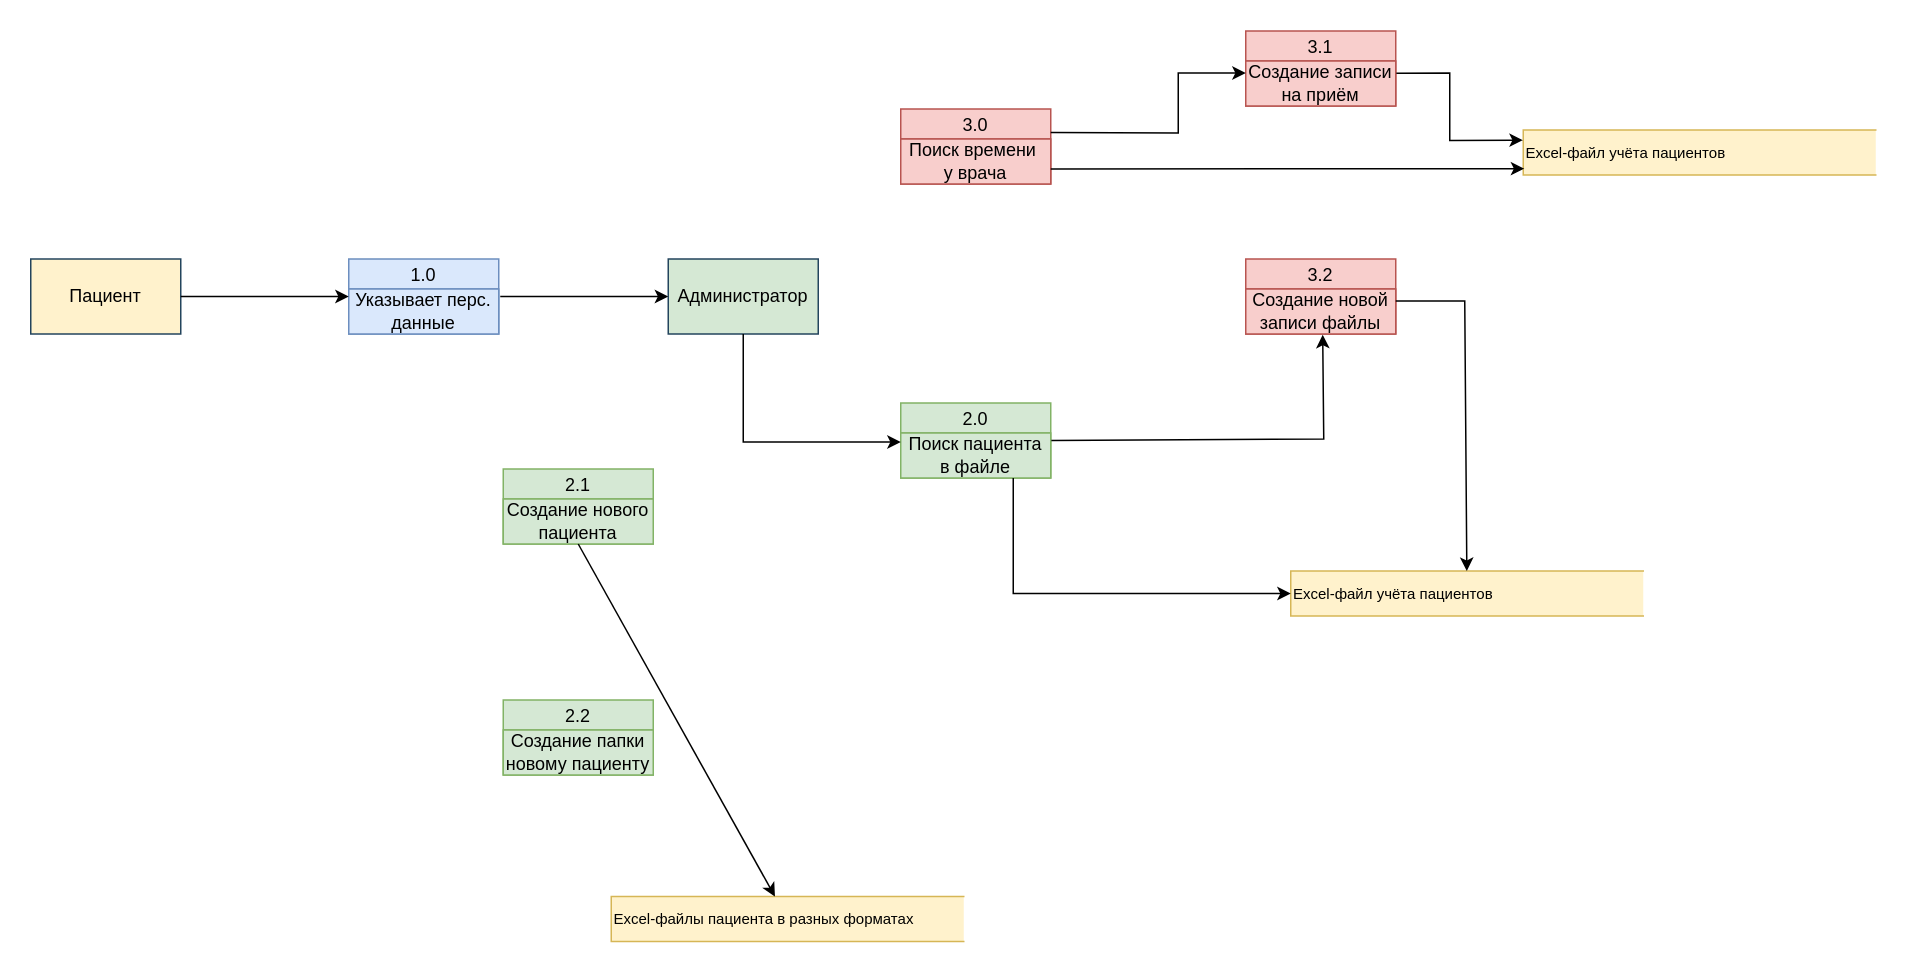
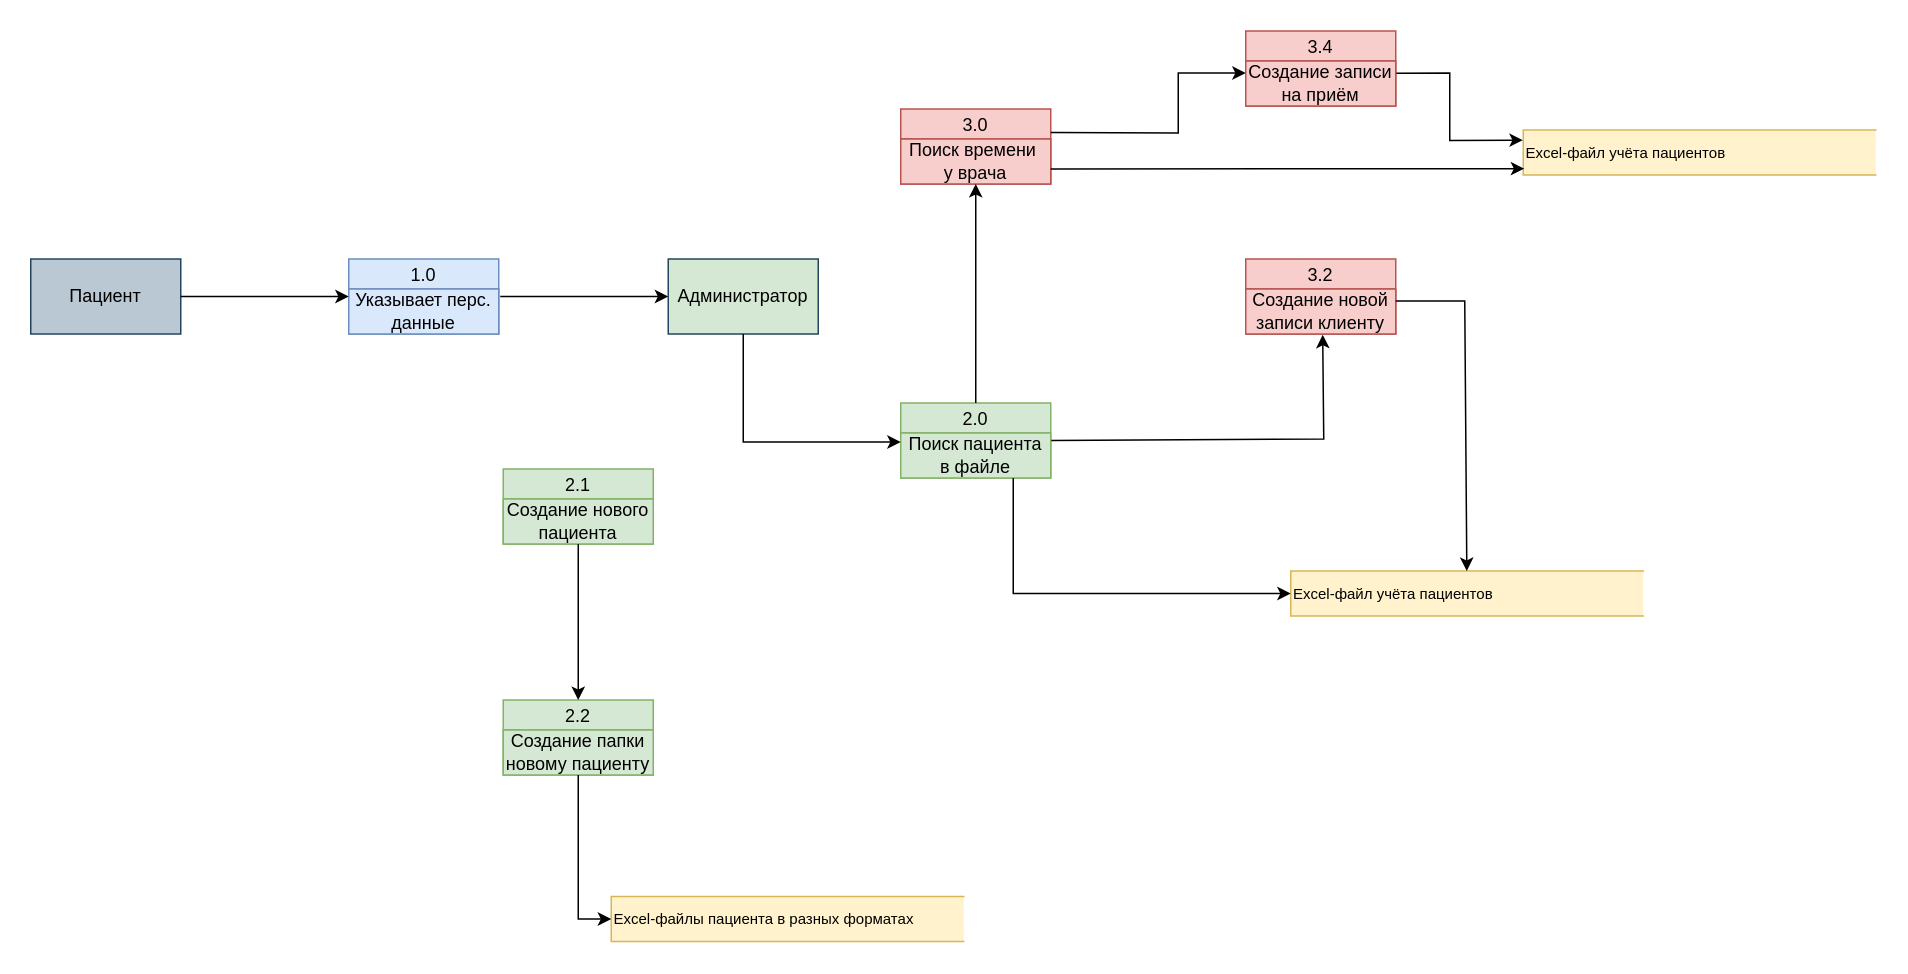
  <mxCell id="0" />
  <mxCell id="1" parent="0" />
  <mxCell id="2" value="&lt;div style=&quot;&quot;&gt;&lt;span style=&quot;background-color: transparent; font-size: 10px;&quot;&gt;Excel-файл учёта пациентов&lt;/span&gt;&lt;/div&gt;" style="html=1;dashed=0;whiteSpace=wrap;shape=partialRectangle;right=0;align=left;fillColor=#fff2cc;strokeColor=#d6b656;" vertex="1" parent="1"><mxGeometry x="1015" y="86" width="235" height="30" as="geometry" /></mxCell>
  <mxCell id="3" value="1.0" style="swimlane;fontStyle=0;childLayout=stackLayout;horizontal=1;startSize=20;fillColor=#dae8fc;horizontalStack=0;resizeParent=1;resizeParentMax=0;resizeLast=0;collapsible=0;marginBottom=0;swimlaneFillColor=#ffffff;strokeColor=#6c8ebf;" vertex="1" parent="1"><mxGeometry x="232" y="172" width="100" height="50" as="geometry" /></mxCell>
  <mxCell id="4" value="Указывает перс.&lt;br&gt;данные" style="text;strokeColor=#6c8ebf;align=center;fillColor=#dae8fc;html=1;verticalAlign=middle;whiteSpace=wrap;rounded=0;" vertex="1" parent="3"><mxGeometry y="20" width="100" height="30" as="geometry" /></mxCell>
- <mxCell id="5" value="Пациент" style="html=1;dashed=0;whiteSpace=wrap;fillColor=#fff2cc;strokeColor=#23445d;" vertex="1" parent="1"><mxGeometry x="20" y="172" width="100" height="50" as="geometry" /></mxCell>
+ <mxCell id="5" value="Пациент" style="html=1;dashed=0;whiteSpace=wrap;fillColor=#bac8d3;strokeColor=#23445d;" vertex="1" parent="1"><mxGeometry x="20" y="172" width="100" height="50" as="geometry" /></mxCell>
  <mxCell id="6" value="Администратор" style="html=1;dashed=0;whiteSpace=wrap;fillColor=#d5e8d4;strokeColor=#23445d;" vertex="1" parent="1"><mxGeometry x="445" y="172" width="100" height="50" as="geometry" /></mxCell>
  <mxCell id="7" value="2.0" style="swimlane;fontStyle=0;childLayout=stackLayout;horizontal=1;startSize=20;fillColor=#d5e8d4;horizontalStack=0;resizeParent=1;resizeParentMax=0;resizeLast=0;collapsible=0;marginBottom=0;swimlaneFillColor=#ffffff;strokeColor=#82b366;" vertex="1" parent="1"><mxGeometry x="600" y="268" width="100" height="50" as="geometry" /></mxCell>
  <mxCell id="8" value="Поиск пациента в файле" style="text;strokeColor=#82b366;align=center;fillColor=#d5e8d4;html=1;verticalAlign=middle;whiteSpace=wrap;rounded=0;" vertex="1" parent="7"><mxGeometry y="20" width="100" height="30" as="geometry" /></mxCell>
  <mxCell id="9" value="3.0" style="swimlane;fontStyle=0;childLayout=stackLayout;horizontal=1;startSize=20;fillColor=#f8cecc;horizontalStack=0;resizeParent=1;resizeParentMax=0;resizeLast=0;collapsible=0;marginBottom=0;swimlaneFillColor=#ffffff;strokeColor=#b85450;" vertex="1" parent="1"><mxGeometry x="600" y="72" width="100" height="50" as="geometry" /></mxCell>
  <mxCell id="10" value="Поиск времени&amp;nbsp;&lt;br&gt;у врача" style="text;strokeColor=#b85450;align=center;fillColor=#f8cecc;html=1;verticalAlign=middle;whiteSpace=wrap;rounded=0;" vertex="1" parent="9"><mxGeometry y="20" width="100" height="30" as="geometry" /></mxCell>
  <mxCell id="11" value="2.1" style="swimlane;fontStyle=0;childLayout=stackLayout;horizontal=1;startSize=20;fillColor=#d5e8d4;horizontalStack=0;resizeParent=1;resizeParentMax=0;resizeLast=0;collapsible=0;marginBottom=0;swimlaneFillColor=#ffffff;strokeColor=#82b366;" vertex="1" parent="1"><mxGeometry x="335" y="312" width="100" height="50" as="geometry" /></mxCell>
  <mxCell id="12" value="Создание нового пациента" style="text;strokeColor=#82b366;align=center;fillColor=#d5e8d4;html=1;verticalAlign=middle;whiteSpace=wrap;rounded=0;" vertex="1" parent="11"><mxGeometry y="20" width="100" height="30" as="geometry" /></mxCell>
  <mxCell id="13" value="3.2" style="swimlane;fontStyle=0;childLayout=stackLayout;horizontal=1;startSize=20;fillColor=#f8cecc;horizontalStack=0;resizeParent=1;resizeParentMax=0;resizeLast=0;collapsible=0;marginBottom=0;swimlaneFillColor=#ffffff;strokeColor=#b85450;" vertex="1" parent="1"><mxGeometry x="830" y="172" width="100" height="50" as="geometry" /></mxCell>
- <mxCell id="14" value="Создание новой записи файлы" style="text;strokeColor=#b85450;align=center;fillColor=#f8cecc;html=1;verticalAlign=middle;whiteSpace=wrap;rounded=0;" vertex="1" parent="13"><mxGeometry y="20" width="100" height="30" as="geometry" /></mxCell>
- <mxCell id="15" value="3.1" style="swimlane;fontStyle=0;childLayout=stackLayout;horizontal=1;startSize=20;fillColor=#f8cecc;horizontalStack=0;resizeParent=1;resizeParentMax=0;resizeLast=0;collapsible=0;marginBottom=0;swimlaneFillColor=#ffffff;strokeColor=#b85450;" vertex="1" parent="1"><mxGeometry x="830" y="20" width="100" height="50" as="geometry" /></mxCell>
+ <mxCell id="14" value="Создание новой записи клиенту" style="text;strokeColor=#b85450;align=center;fillColor=#f8cecc;html=1;verticalAlign=middle;whiteSpace=wrap;rounded=0;" vertex="1" parent="13"><mxGeometry y="20" width="100" height="30" as="geometry" /></mxCell>
+ <mxCell id="15" value="3.4" style="swimlane;fontStyle=0;childLayout=stackLayout;horizontal=1;startSize=20;fillColor=#f8cecc;horizontalStack=0;resizeParent=1;resizeParentMax=0;resizeLast=0;collapsible=0;marginBottom=0;swimlaneFillColor=#ffffff;strokeColor=#b85450;" vertex="1" parent="1"><mxGeometry x="830" y="20" width="100" height="50" as="geometry" /></mxCell>
  <mxCell id="16" value="Создание записи на приём" style="text;strokeColor=#b85450;align=center;fillColor=#f8cecc;html=1;verticalAlign=middle;whiteSpace=wrap;rounded=0;" vertex="1" parent="15"><mxGeometry y="20" width="100" height="30" as="geometry" /></mxCell>
  <mxCell id="17" value="" style="endArrow=classic;html=1;rounded=0;exitX=1;exitY=0.5;exitDx=0;exitDy=0;" edge="1" parent="1" source="5"><mxGeometry width="50" height="50" relative="1" as="geometry"><mxPoint x="182" y="247" as="sourcePoint" /><mxPoint x="232" y="197" as="targetPoint" /></mxGeometry></mxCell>
  <mxCell id="18" value="" style="endArrow=classic;html=1;rounded=0;exitX=1;exitY=0.5;exitDx=0;exitDy=0;" edge="1" parent="1"><mxGeometry width="50" height="50" relative="1" as="geometry"><mxPoint x="333" y="197" as="sourcePoint" /><mxPoint x="445" y="197" as="targetPoint" /></mxGeometry></mxCell>
  <mxCell id="19" value="&lt;div style=&quot;&quot;&gt;&lt;span style=&quot;font-size: 10px;&quot;&gt;Excel-файл учёта пациентов&lt;/span&gt;&lt;/div&gt;" style="html=1;dashed=0;whiteSpace=wrap;shape=partialRectangle;right=0;align=left;fillColor=#fff2cc;strokeColor=#d6b656;" vertex="1" parent="1"><mxGeometry x="860" y="380" width="235" height="30" as="geometry" /></mxCell>
  <mxCell id="20" value="&lt;div style=&quot;&quot;&gt;&lt;span style=&quot;background-color: transparent; font-size: 10px;&quot;&gt;Excel-файлы&lt;/span&gt;&lt;span style=&quot;font-size: 10px;&quot;&gt;&amp;nbsp;пациента в разных форматах&lt;/span&gt;&lt;/div&gt;" style="html=1;dashed=0;whiteSpace=wrap;shape=partialRectangle;right=0;align=left;fillColor=#fff2cc;strokeColor=#d6b656;" vertex="1" parent="1"><mxGeometry x="407" y="597" width="235" height="30" as="geometry" /></mxCell>
  <mxCell id="21" value="" style="endArrow=classic;html=1;rounded=0;exitX=0.5;exitY=1;exitDx=0;exitDy=0;" edge="1" parent="1" source="6"><mxGeometry width="50" height="50" relative="1" as="geometry"><mxPoint x="551" y="344" as="sourcePoint" /><mxPoint x="600" y="294" as="targetPoint" /><Array as="points"><mxPoint x="495" y="294" /></Array></mxGeometry></mxCell>
  <mxCell id="22" value="" style="endArrow=classic;html=1;rounded=0;exitX=0.75;exitY=1;exitDx=0;exitDy=0;entryX=0;entryY=0.5;entryDx=0;entryDy=0;" edge="1" parent="1" source="8" target="19"><mxGeometry width="50" height="50" relative="1" as="geometry"><mxPoint x="775" y="226" as="sourcePoint" /><mxPoint x="844" y="385" as="targetPoint" /><Array as="points"><mxPoint x="675" y="395" /></Array></mxGeometry></mxCell>
  <mxCell id="23" value="2.2" style="swimlane;fontStyle=0;childLayout=stackLayout;horizontal=1;startSize=20;fillColor=#d5e8d4;horizontalStack=0;resizeParent=1;resizeParentMax=0;resizeLast=0;collapsible=0;marginBottom=0;swimlaneFillColor=#ffffff;strokeColor=#82b366;" vertex="1" parent="1"><mxGeometry x="335" y="466" width="100" height="50" as="geometry" /></mxCell>
  <mxCell id="24" value="Создание папки новому пациенту" style="text;strokeColor=#82b366;align=center;fillColor=#d5e8d4;html=1;verticalAlign=middle;whiteSpace=wrap;rounded=0;" vertex="1" parent="23"><mxGeometry y="20" width="100" height="30" as="geometry" /></mxCell>
- <mxCell id="25" value="" style="endArrow=classic;html=1;rounded=0;exitX=0.5;exitY=1;exitDx=0;exitDy=0;fillColor=#d5e8d4;strokeColor=#000000;" edge="1" parent="1" source="12" target="20"><mxGeometry width="50" height="50" relative="1" as="geometry"><mxPoint x="420" y="424" as="sourcePoint" /><mxPoint x="470" y="374" as="targetPoint" /></mxGeometry></mxCell>
+ <mxCell id="25" value="" style="endArrow=classic;html=1;rounded=0;exitX=0.5;exitY=1;exitDx=0;exitDy=0;entryX=0.5;entryY=0;entryDx=0;entryDy=0;fillColor=#d5e8d4;strokeColor=#000000;" edge="1" parent="1" source="12" target="23"><mxGeometry width="50" height="50" relative="1" as="geometry"><mxPoint x="420" y="424" as="sourcePoint" /><mxPoint x="470" y="374" as="targetPoint" /></mxGeometry></mxCell>
+ <mxCell id="26" value="" style="endArrow=classic;html=1;rounded=0;exitX=0.5;exitY=1;exitDx=0;exitDy=0;entryX=0;entryY=0.5;entryDx=0;entryDy=0;" edge="1" parent="1" source="24" target="20"><mxGeometry width="50" height="50" relative="1" as="geometry"><mxPoint x="384.6" y="518" as="sourcePoint" /><mxPoint x="384.6" y="622" as="targetPoint" /><Array as="points"><mxPoint x="385" y="612" /></Array></mxGeometry></mxCell>
  <mxCell id="27" value="" style="endArrow=classic;html=1;rounded=0;exitX=1.004;exitY=0.169;exitDx=0;exitDy=0;entryX=0.513;entryY=1.016;entryDx=0;entryDy=0;entryPerimeter=0;exitPerimeter=0;" edge="1" parent="1" source="8" target="14"><mxGeometry width="50" height="50" relative="1" as="geometry"><mxPoint x="938" y="206" as="sourcePoint" /><mxPoint x="794" y="249" as="targetPoint" /><Array as="points"><mxPoint x="882" y="292" /></Array></mxGeometry></mxCell>
+ <mxCell id="28" value="" style="endArrow=classic;html=1;rounded=0;exitX=0.5;exitY=0;exitDx=0;exitDy=0;entryX=0.5;entryY=1;entryDx=0;entryDy=0;" edge="1" parent="1" source="7" target="10"><mxGeometry width="50" height="50" relative="1" as="geometry"><mxPoint x="495" y="171" as="sourcePoint" /><mxPoint x="599" y="96" as="targetPoint" /><Array as="points" /></mxGeometry></mxCell>
  <mxCell id="29" value="" style="endArrow=classic;html=1;rounded=0;exitX=1;exitY=0.314;exitDx=0;exitDy=0;exitPerimeter=0;" edge="1" parent="1" source="9"><mxGeometry width="50" height="50" relative="1" as="geometry"><mxPoint x="766" y="86" as="sourcePoint" /><mxPoint x="830" y="48" as="targetPoint" /><Array as="points"><mxPoint x="785" y="88" /><mxPoint x="785" y="48" /></Array></mxGeometry></mxCell>
  <mxCell id="30" value="" style="endArrow=classic;html=1;rounded=0;entryX=-0.001;entryY=0.225;entryDx=0;entryDy=0;entryPerimeter=0;exitX=1.004;exitY=0.271;exitDx=0;exitDy=0;exitPerimeter=0;" edge="1" parent="1" source="16" target="2"><mxGeometry width="50" height="50" relative="1" as="geometry"><mxPoint x="970" y="48" as="sourcePoint" /><mxPoint x="1020" y="-2" as="targetPoint" /><Array as="points"><mxPoint x="966" y="48" /><mxPoint x="966" y="93" /></Array></mxGeometry></mxCell>
  <mxCell id="31" value="" style="endArrow=classic;html=1;rounded=0;" edge="1" parent="1" target="19"><mxGeometry width="50" height="50" relative="1" as="geometry"><mxPoint x="930" y="200" as="sourcePoint" /><mxPoint x="992" y="200" as="targetPoint" /><Array as="points"><mxPoint x="976" y="200" /></Array></mxGeometry></mxCell>
  <mxCell id="32" value="" style="endArrow=classic;html=1;rounded=0;entryX=0.003;entryY=0.859;entryDx=0;entryDy=0;entryPerimeter=0;" edge="1" parent="1" target="2"><mxGeometry width="50" height="50" relative="1" as="geometry"><mxPoint x="700" y="112" as="sourcePoint" /><mxPoint x="810" y="111" as="targetPoint" /></mxGeometry></mxCell>
